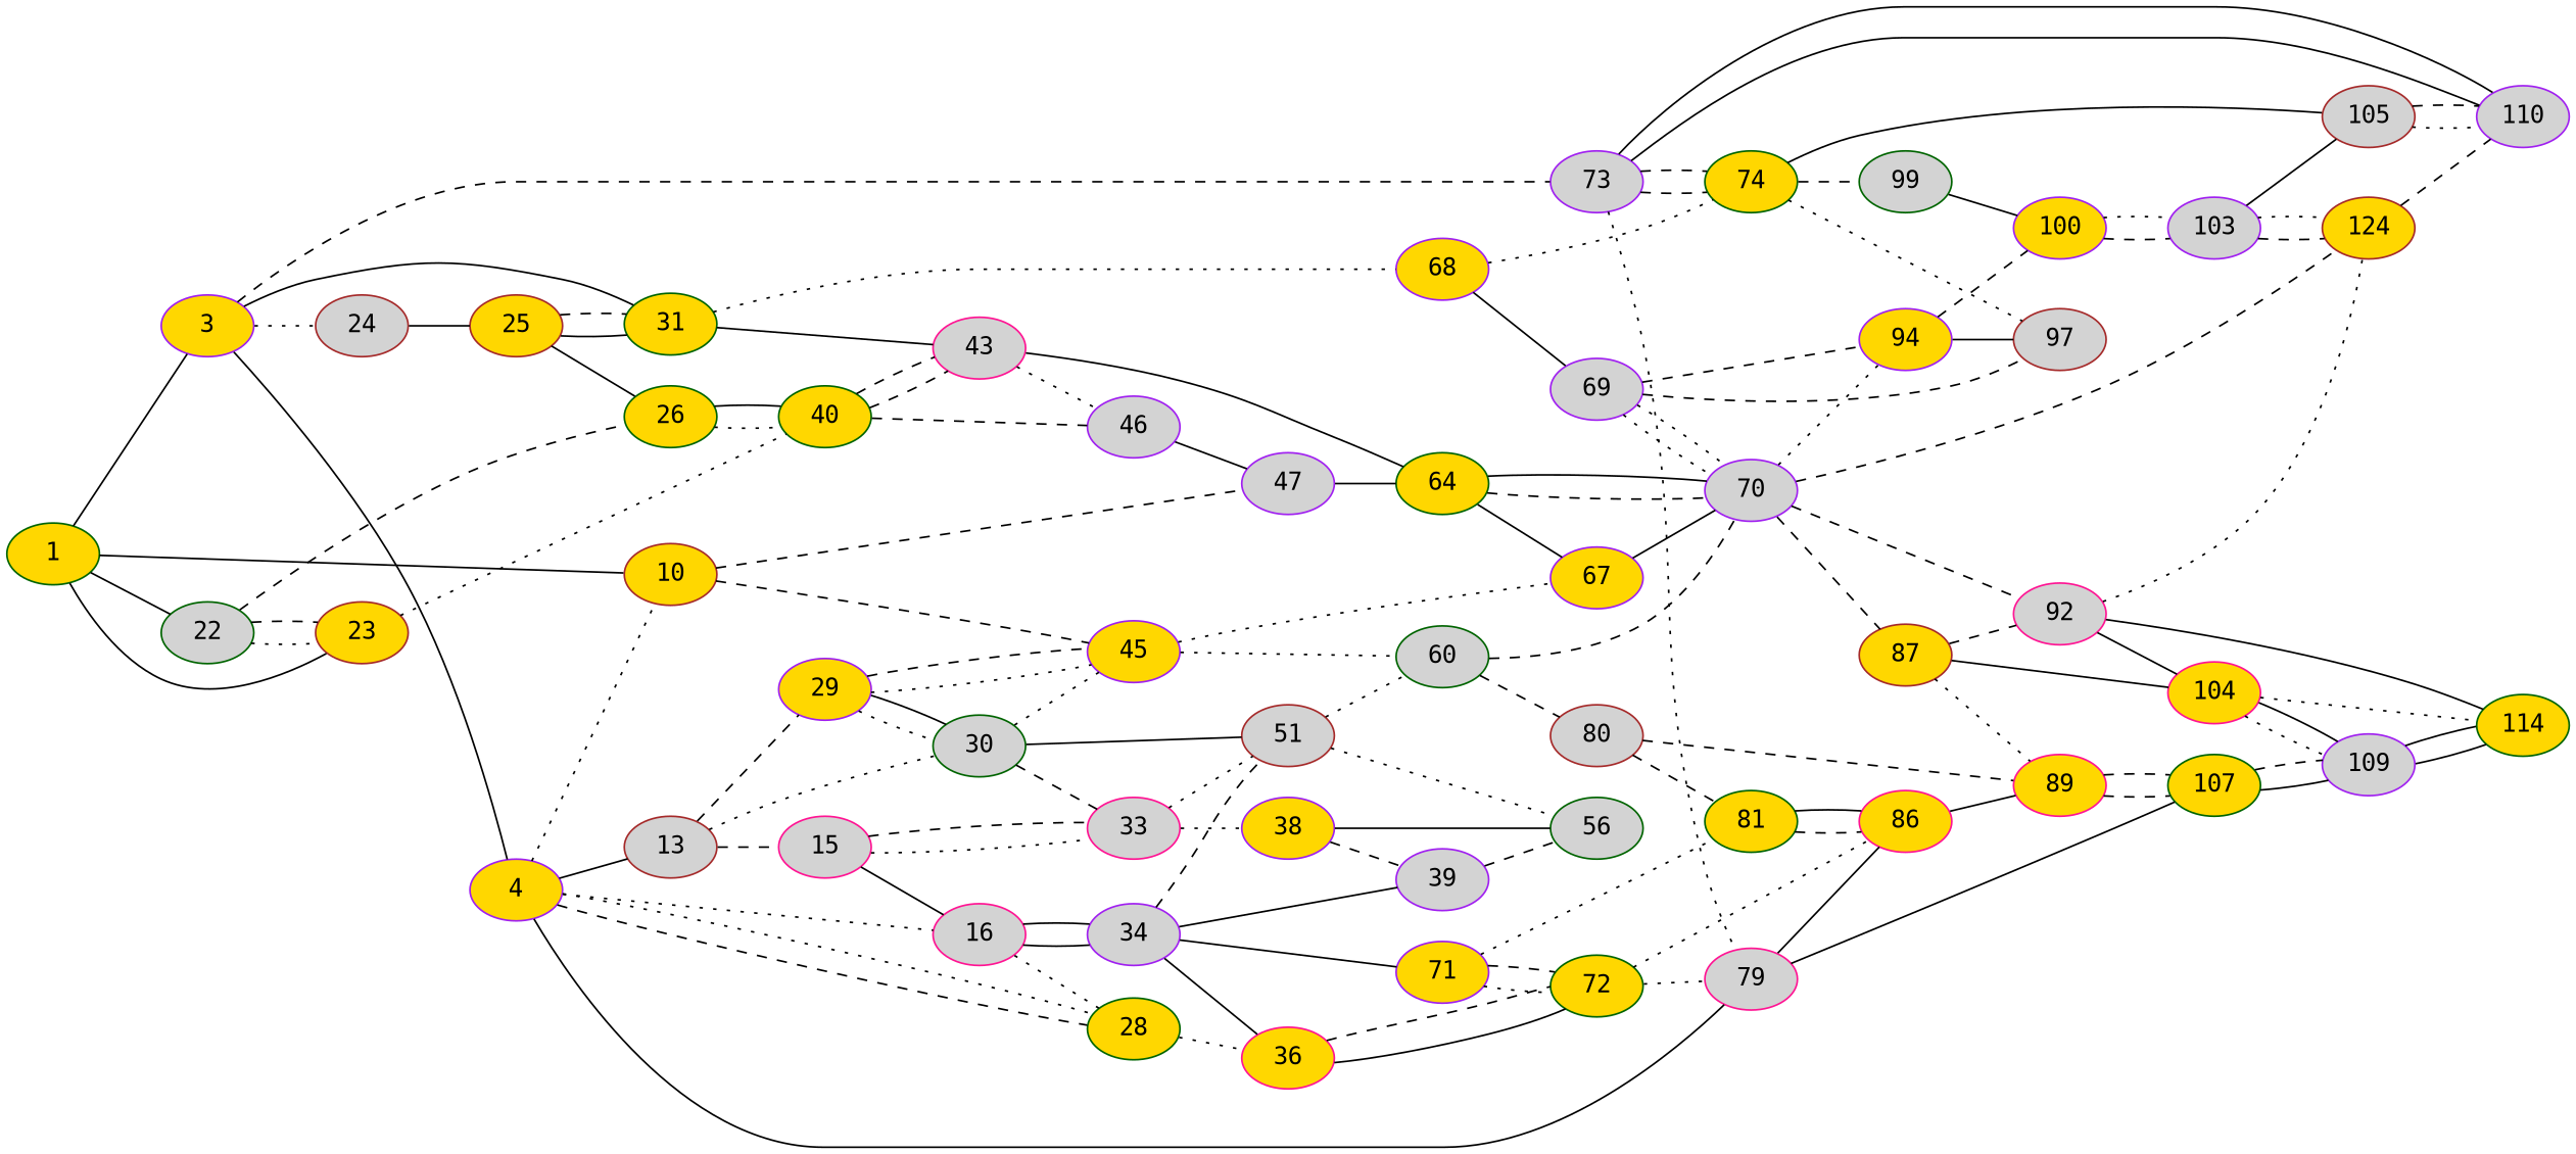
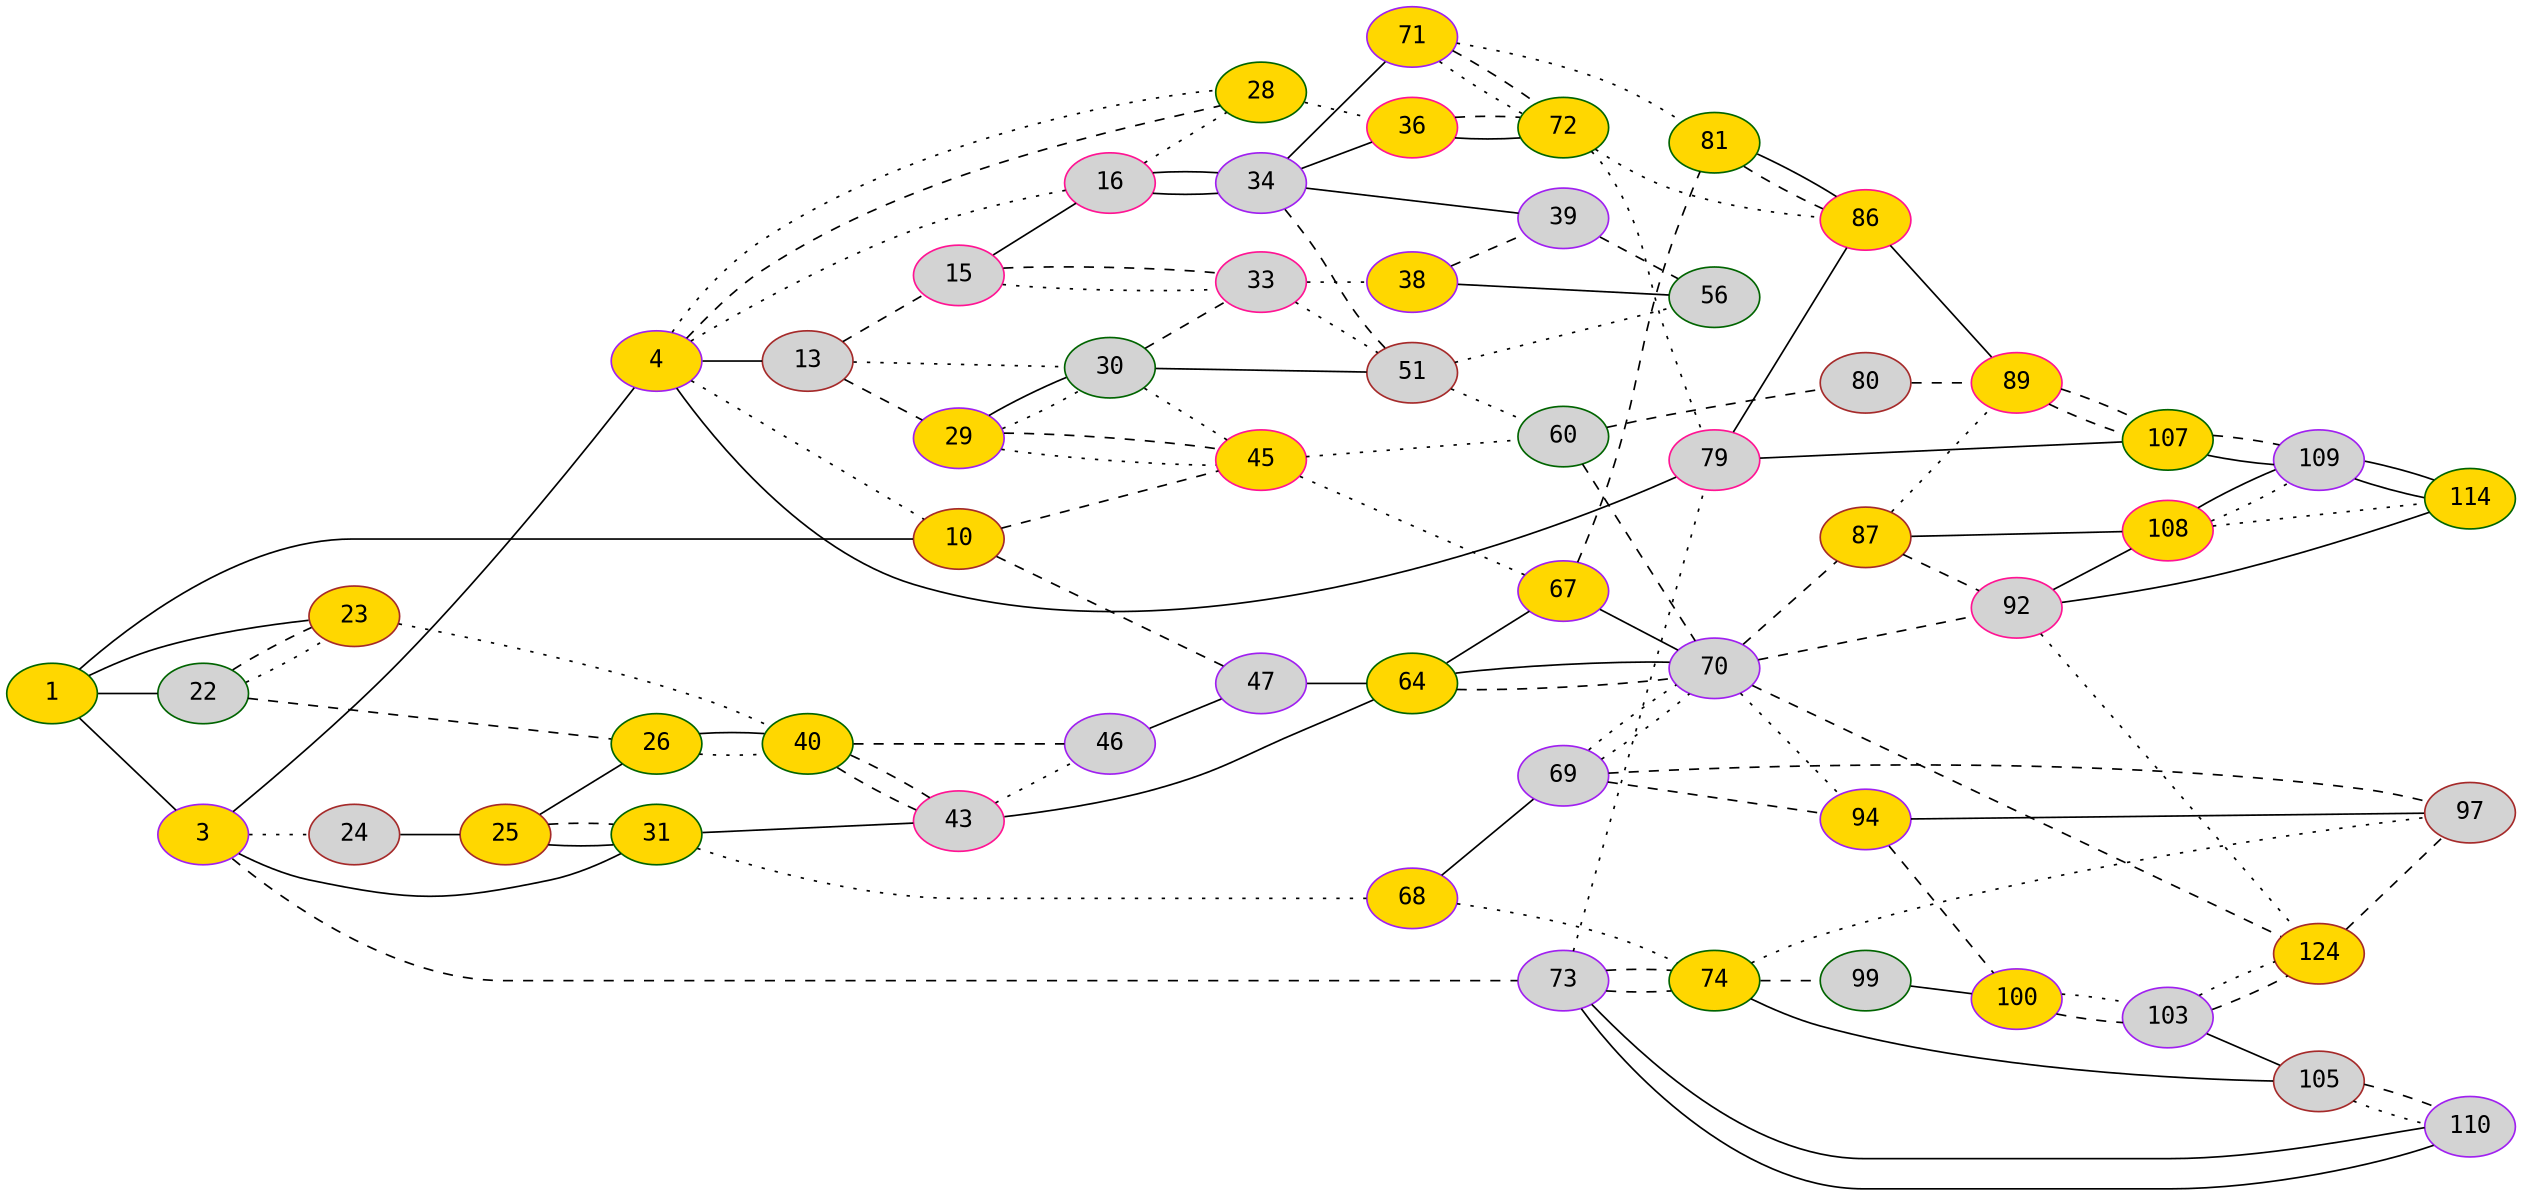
  graph {
    fontname="DejaVu Sans Mono"
    rankdir=LR
    node [color=purple fillcolor=gold fontname="DejaVu Sans Mono" style=filled]
    edge [fontname="DejaVu Sans Mono" style=solid]
    1 [color=darkgreen super="+2+8"]
    3 [super="+19"]
    10 [color=brown super="+44"]
    22 [color=darkgreen fillcolor=lightgrey]
    23 [color=brown]
    4 [super="+5"]
    24 [color=brown fillcolor=lightgrey]
    31 [color=darkgreen super="+42"]
    73 [fillcolor=lightgrey]
-   45 [super="+53"]
+   45 [color=deeppink super="+53"]
    47 [fillcolor=lightgrey]
    26 [color=darkgreen]
    40 [color=darkgreen super="+41"]
    13 [color=brown fillcolor=lightgrey super="+18+14"]
    16 [color=deeppink fillcolor=lightgrey super="+17"]
    28 [color=darkgreen]
    79 [color=deeppink fillcolor=lightgrey super="+106"]
    25 [color=brown]
    43 [color=deeppink fillcolor=lightgrey super="+57"]
    68
    74 [color=darkgreen super="+102+75"]
    110 [fillcolor=lightgrey]
    15 [color=deeppink fillcolor=lightgrey]
    29
    30 [color=darkgreen fillcolor=lightgrey super="+32"]
    34 [fillcolor=lightgrey super="+35"]
    36 [color=deeppink]
    86 [color=deeppink super="+101"]
    107 [color=darkgreen]
    60 [color=darkgreen fillcolor=lightgrey super="+61"]
    67
    64 [color=darkgreen super="+65"]
    33 [color=deeppink fillcolor=lightgrey super="+37"]
    51 [color=brown fillcolor=lightgrey super="+59"]
    38 [super="+55"]
    39 [fillcolor=lightgrey super="+48"]
    71
    46 [fillcolor=lightgrey]
    72 [color=darkgreen super="+78"]
    56 [color=darkgreen fillcolor=lightgrey]
    69 [fillcolor=lightgrey super="+83"]
    81 [color=darkgreen]
    70 [fillcolor=lightgrey super="+76"]
    80 [color=brown fillcolor=lightgrey]
    94 [super="+98"]
    87 [color=brown super="+88"]
    92 [color=deeppink fillcolor=lightgrey super="+113+93"]
    n48 [color=brown label=124 super="+111"]
    89 [color=deeppink super="+90"]
    97 [color=brown fillcolor=lightgrey]
    99 [color=darkgreen fillcolor=lightgrey]
    105 [color=brown fillcolor=lightgrey]
    100
-   108 [color=deeppink super="+112" label=104]
+   108 [color=deeppink super="+112"]
    114 [color=darkgreen]
    109 [fillcolor=lightgrey]
    103 [fillcolor=lightgrey]
    1 -- 3 [weight=2]
    1 -- 10
    1 -- 22
    1 -- 23
    3 -- 4
    3 -- 24 [style=dotted weight=2]
    3 -- 31
    3 -- 73 [style=dashed]
    10 -- 45 [style=dashed]
    10 -- 47 [style=dashed]
    22 -- 23 [style=dotted]
    22 -- 23 [style=dashed]
    22 -- 26 [style=dashed]
    23 -- 40 [style=dotted]
    4 -- 10 [style=dotted]
    4 -- 13 [weight=2]
    4 -- 16 [style=dotted]
    4 -- 28 [style=dashed]
    4 -- 28 [style=dotted]
    4 -- 79
    24 -- 25
    31 -- 43 [weight=2]
    31 -- 68 [style=dotted]
    73 -- 79 [style=dotted]
    73 -- 74 [style=dashed]
    73 -- 74 [style=dashed]
    73 -- 110
    73 -- 110
    45 -- 60 [style=dotted]
    45 -- 67 [style=dotted]
    47 -- 64
    26 -- 40 [style=dotted]
    26 -- 40
    40 -- 43 [style=dashed]
    40 -- 43 [style=dashed]
    40 -- 46 [style=dashed]
    13 -- 15 [style=dashed]
    13 -- 29 [style=dashed]
    13 -- 30 [style=dotted]
    16 -- 28 [style=dotted]
    16 -- 34
    16 -- 34
    28 -- 36 [style=dotted]
    79 -- 86
    79 -- 107
    25 -- 31
    25 -- 31 [style=dashed]
    25 -- 26
    43 -- 64
    43 -- 46 [style=dotted]
    68 -- 74 [style=dotted]
    68 -- 69
    74 -- 97 [style=dotted]
    74 -- 99 [style=dashed weight=2]
    74 -- 105
    15 -- 16
    15 -- 33 [style=dotted]
    15 -- 33 [style=dashed]
    29 -- 45 [style=dotted]
    29 -- 45 [style=dashed]
    29 -- 30 [style=dotted]
    29 -- 30
    30 -- 45 [style=dotted]
    30 -- 33 [style=dashed]
    30 -- 51
    34 -- 36
    34 -- 51 [style=dashed]
    34 -- 39 [weight=2]
    34 -- 71
    36 -- 72
    36 -- 72 [style=dashed]
    86 -- 89
    107 -- 109
    107 -- 109 [style=dashed]
    60 -- 70 [style=dashed]
    60 -- 80 [style=dashed]
    67 -- 70
    64 -- 67
    64 -- 70 [style=dashed]
    64 -- 70
    33 -- 51 [style=dotted]
    33 -- 38 [style=dotted weight=2]
    51 -- 60 [style=dotted]
    51 -- 56 [style=dotted]
    38 -- 39 [style=dashed]
    38 -- 56
    39 -- 56 [style=dashed]
    71 -- 72 [style=dotted]
    71 -- 72 [style=dashed]
    71 -- 81 [style=dotted]
    46 -- 47
    72 -- 79 [style=dotted]
    72 -- 86 [style=dotted]
    69 -- 70 [style=dotted weight=2]
    69 -- 70 [style=dotted]
    69 -- 94 [style=dashed]
    69 -- 97 [style=dashed]
    81 -- 86 [style=dashed]
    81 -- 86
    70 -- 94 [style=dotted]
    70 -- 87 [style=dashed]
    70 -- 92 [style=dashed]
    70 -- n48 [style=dashed]
-   80 -- 81 [style=dashed]
+   67 -- 81 [style=dashed]
    80 -- 89 [style=dashed]
    94 -- 97
    94 -- 100 [style=dashed]
    87 -- 92 [style=dashed]
    87 -- 89 [style=dotted]
    87 -- 108
    92 -- n48 [style=dotted]
    92 -- 108
    92 -- 114
-   n48 -- 110 [style=dashed]
+   n48 -- 97 [style=dashed]
    89 -- 107 [style=dashed]
    89 -- 107 [style=dashed]
    99 -- 100
    105 -- 110 [style=dotted]
    105 -- 110 [style=dashed]
    100 -- 103 [style=dashed]
    100 -- 103 [style=dotted]
    108 -- 114 [style=dotted]
    108 -- 109 [style=dotted]
    108 -- 109
    109 -- 114
    109 -- 114
    103 -- n48 [style=dashed]
    103 -- n48 [style=dotted]
    103 -- 105
  }
